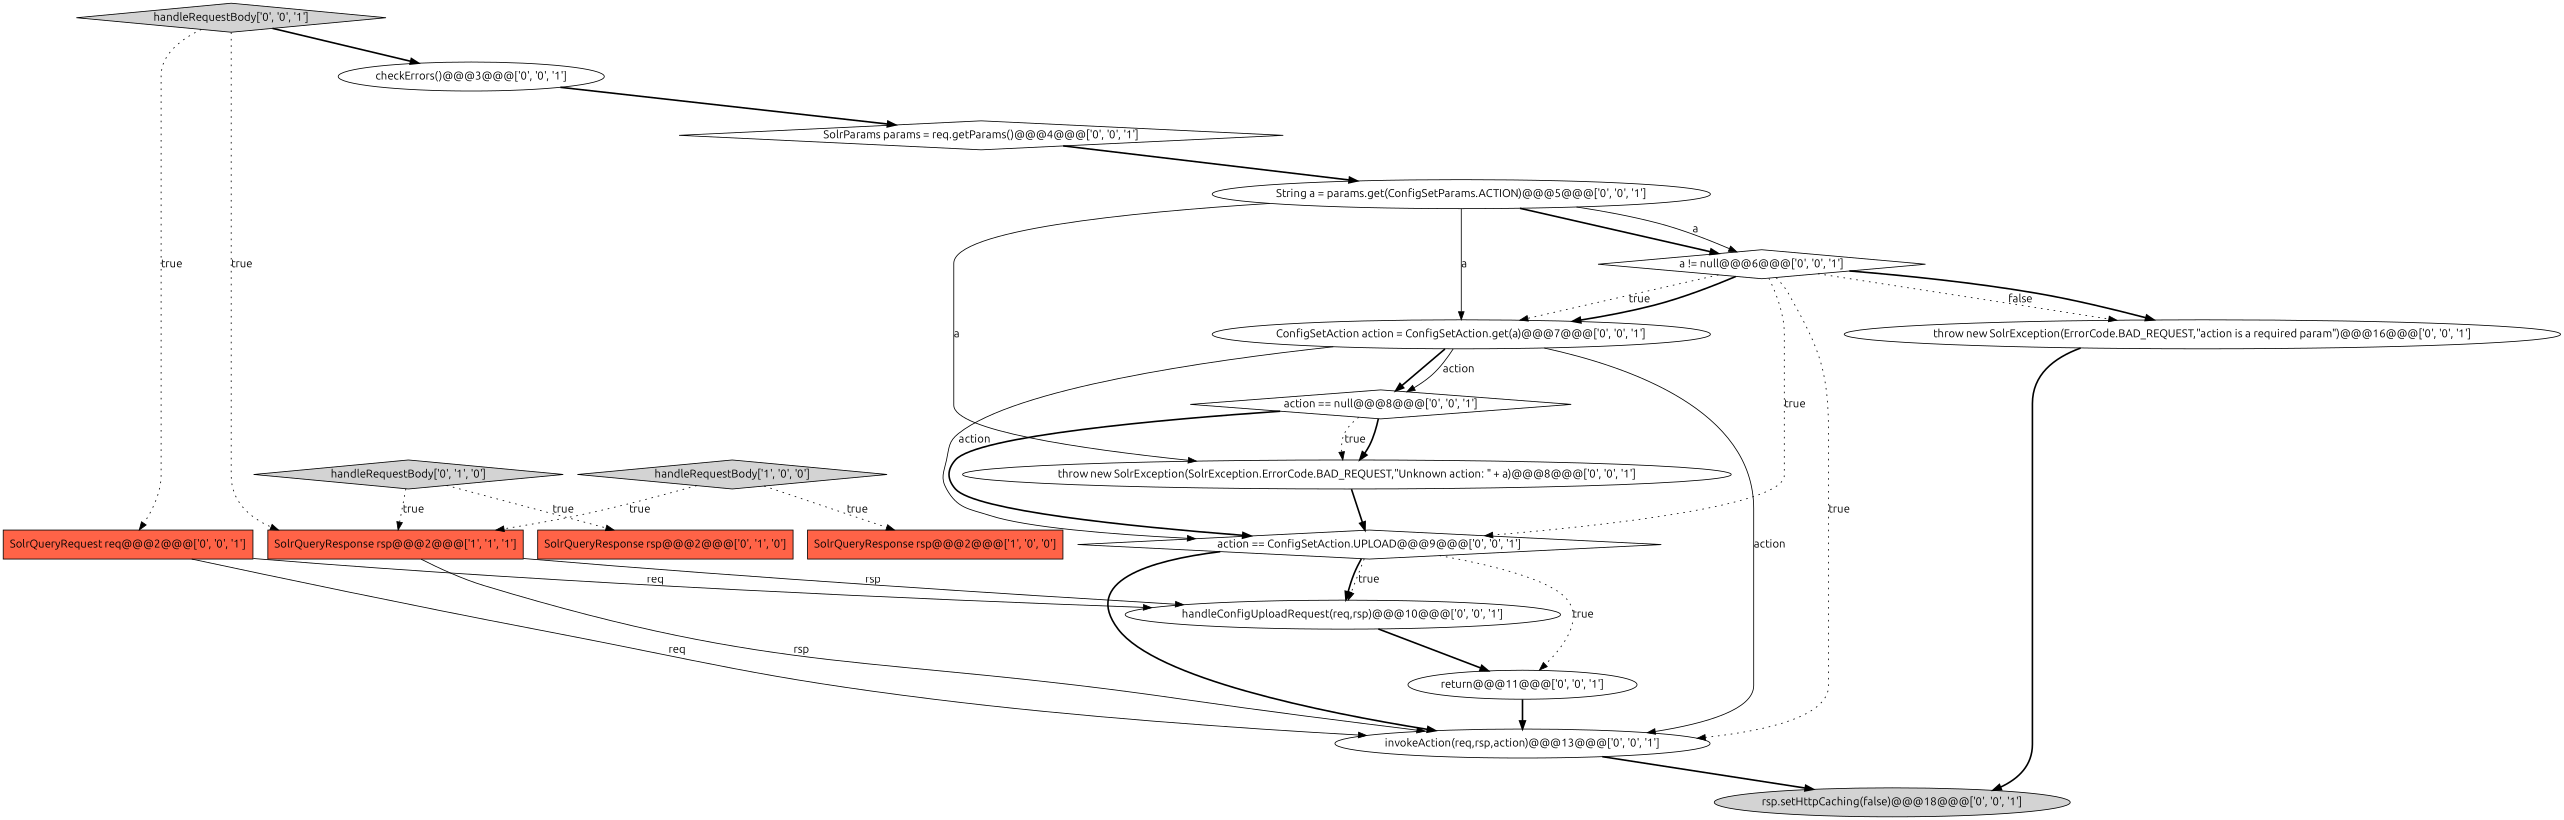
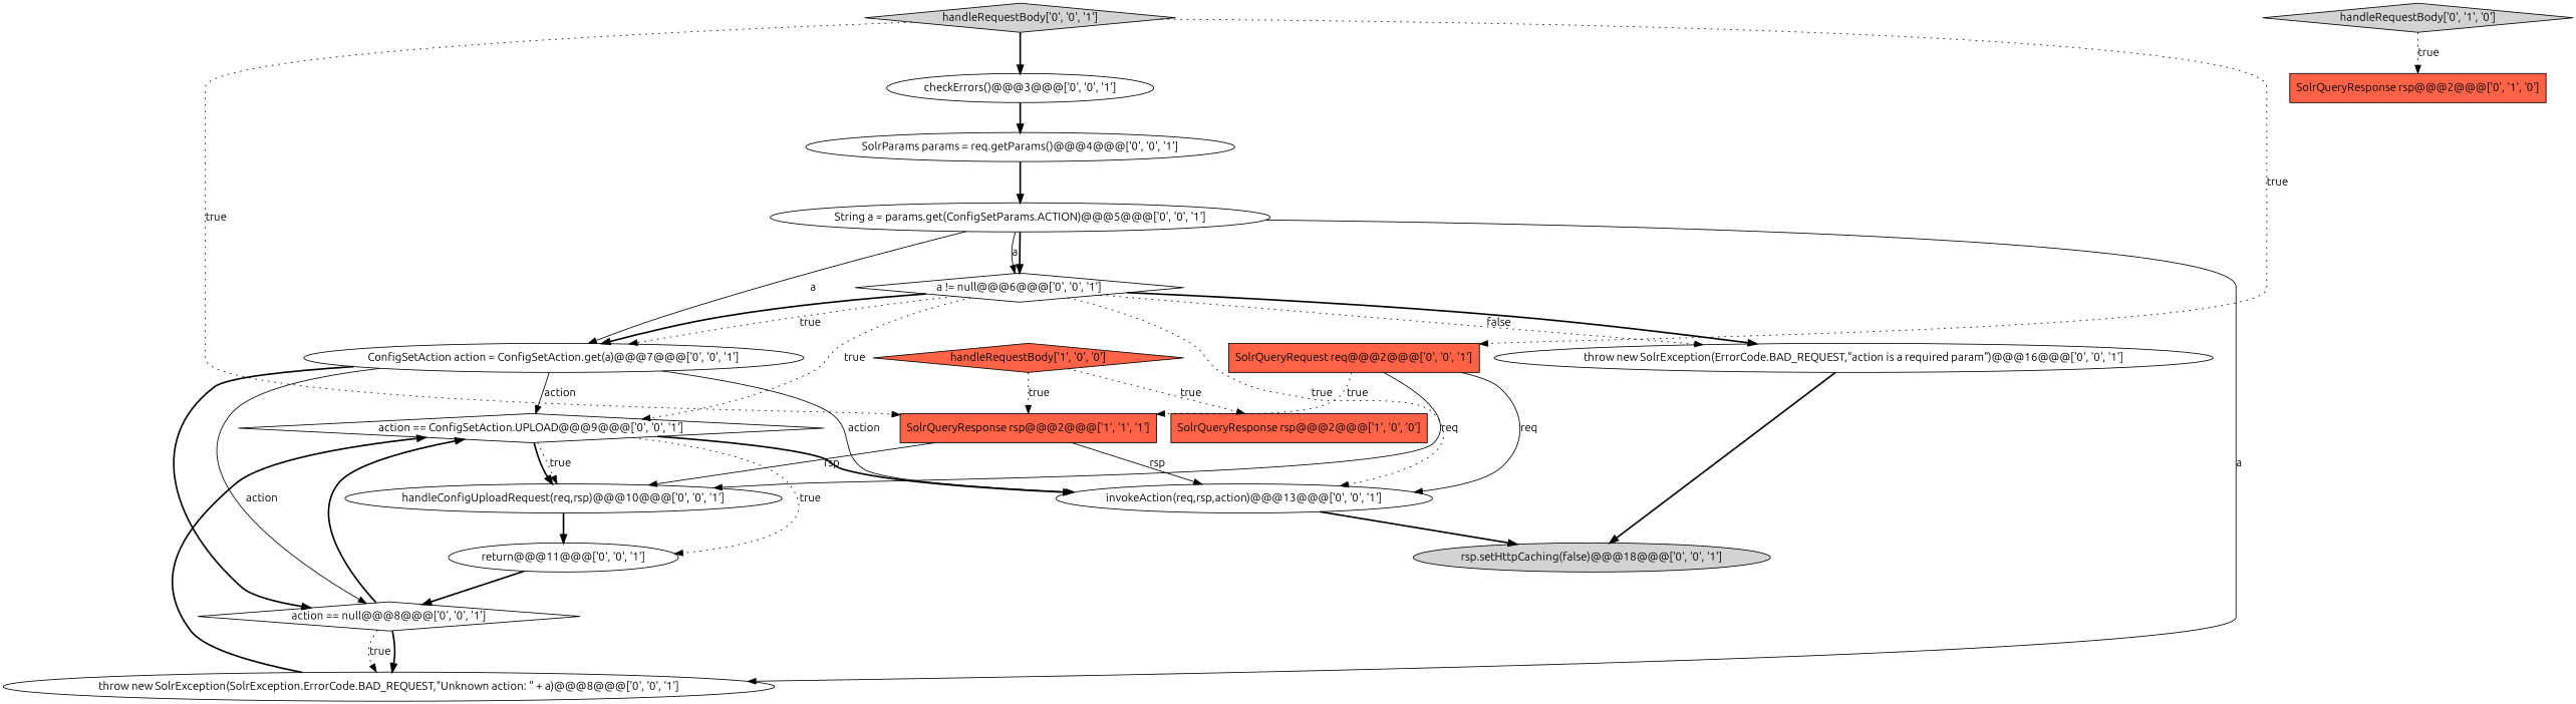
  digraph {
    fontname=Ubuntu
    node [fillcolor=white fontname=Ubuntu shape=ellipse style=filled]
    edge [fontname=Ubuntu style=bold]
    n1 [label="action == ConfigSetAction.UPLOAD@@@9@@@['0', '0', '1']" shape=diamond]
    n2 [label="handleConfigUploadRequest(req,rsp)@@@10@@@['0', '0', '1']"]
    n3 [label="invokeAction(req,rsp,action)@@@13@@@['0', '0', '1']"]
    n4 [label="return@@@11@@@['0', '0', '1']"]
    n5 [fillcolor=lightgray label="rsp.setHttpCaching(false)@@@18@@@['0', '0', '1']"]
    n6 [label="action == null@@@8@@@['0', '0', '1']" shape=diamond]
    n7 [label="throw new SolrException(SolrException.ErrorCode.BAD_REQUEST,\"Unknown action: \" + a)@@@8@@@['0', '0', '1']"]
    n8 [label="ConfigSetAction action = ConfigSetAction.get(a)@@@7@@@['0', '0', '1']"]
    n9 [fillcolor=tomato label="SolrQueryResponse rsp@@@2@@@['0', '1', '0']" shape=box]
    n10 [fillcolor=tomato label="SolrQueryResponse rsp@@@2@@@['1', '0', '0']" shape=box]
    n11 [fillcolor=tomato label="SolrQueryResponse rsp@@@2@@@['1', '1', '1']" shape=box]
-   n12 [fillcolor=lightgray label="handleRequestBody['1', '0', '0']" shape=diamond]
-   n13 [label="SolrParams params = req.getParams()@@@4@@@['0', '0', '1']" shape=diamond]
+   n12 [fillcolor=tomato label="handleRequestBody['1', '0', '0']" shape=diamond]
+   n13 [label="SolrParams params = req.getParams()@@@4@@@['0', '0', '1']"]
    n14 [label="String a = params.get(ConfigSetParams.ACTION)@@@5@@@['0', '0', '1']"]
    n15 [label="a != null@@@6@@@['0', '0', '1']" shape=diamond]
    n16 [fillcolor=lightgray label="handleRequestBody['0', '1', '0']" shape=diamond]
    n17 [label="throw new SolrException(ErrorCode.BAD_REQUEST,\"action is a required param\")@@@16@@@['0', '0', '1']"]
    n18 [label="checkErrors()@@@3@@@['0', '0', '1']"]
    n19 [fillcolor=tomato label="SolrQueryRequest req@@@2@@@['0', '0', '1']" shape=box]
    n20 [fillcolor=lightgray label="handleRequestBody['0', '0', '1']" shape=diamond]
    n1 -> n2 [label=true style=dotted]
    n1 -> n2
    n1 -> n3
    n1 -> n4 [label=true style=dotted]
    n2 -> n4
    n3 -> n5
-   n4 -> n3
+   n4 -> n6
    n6 -> n1
    n6 -> n7
    n6 -> n7 [label=true style=dotted]
    n7 -> n1
    n8 -> n1 [label=action style=solid]
    n8 -> n3 [label=action style=solid]
    n8 -> n6
    n8 -> n6 [label=action style=solid]
    n11 -> n2 [label=rsp style=solid]
    n11 -> n3 [label=rsp style=solid]
    n12 -> n10 [label=true style=dotted]
    n12 -> n11 [label=true style=dotted]
    n13 -> n14
    n14 -> n7 [label=a style=solid]
    n14 -> n8 [label=a style=solid]
    n14 -> n15 [label=a style=solid]
    n14 -> n15
    n15 -> n1 [label=true style=dotted]
    n15 -> n3 [label=true style=dotted]
    n15 -> n8 [label=true style=dotted]
    n15 -> n8
    n15 -> n17 [label=false style=dotted]
    n15 -> n17
    n16 -> n9 [label=true style=dotted]
-   n16 -> n11 [label=true style=dotted]
+   n19 -> n11 [label=true style=dotted]
    n17 -> n5
    n18 -> n13
    n19 -> n2 [label=req style=solid]
    n19 -> n3 [label=req style=solid]
    n20 -> n11 [label=true style=dotted]
    n20 -> n18
    n20 -> n19 [label=true style=dotted]
  }
